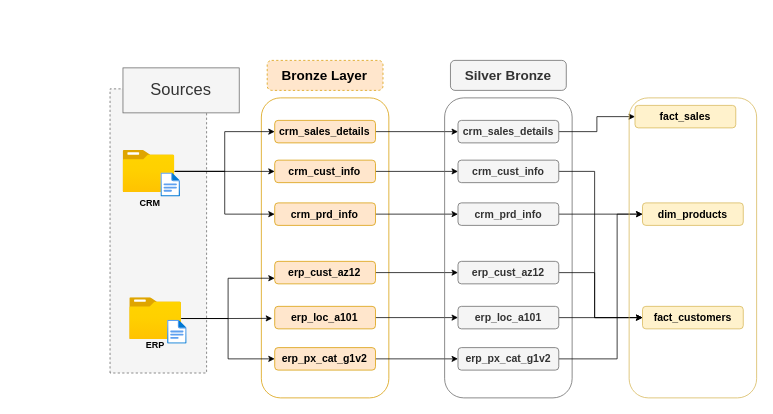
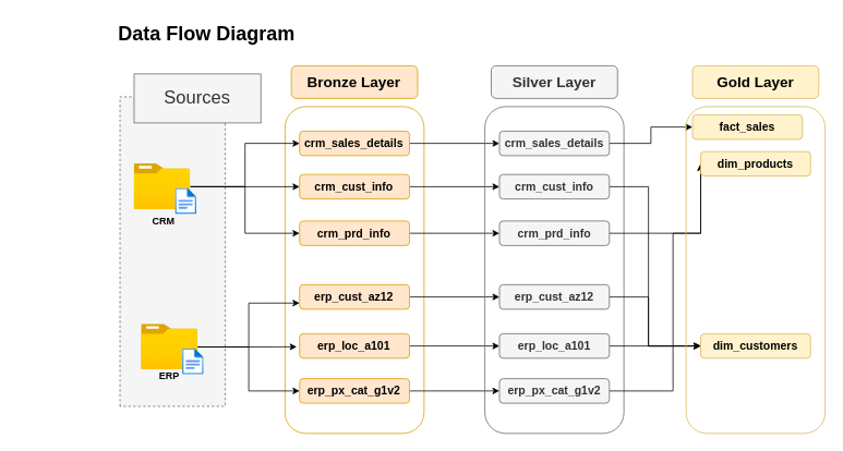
  <mxCell id="0" />
  <mxCell id="1" parent="0" />
  <mxCell id="2" value="" style="rounded=0;whiteSpace=wrap;html=1;rotation=-90;fillColor=#f5f5f5;dashed=1;fontColor=#333333;strokeColor=#666666;" parent="1" vertex="1"><mxGeometry x="20.81" y="243.04" width="378.87" height="128.75" as="geometry" /></mxCell>
  <mxCell id="3" value="&lt;font style=&quot;font-size: 22px;&quot;&gt;Sources&lt;/font&gt;" style="rounded=0;whiteSpace=wrap;html=1;strokeColor=#666666;fillColor=#f5f5f5;fontColor=#333333;" parent="1" vertex="1"><mxGeometry x="163.12" y="90" width="155" height="60" as="geometry" /></mxCell>
- <mxCell id="4" value="&lt;font style=&quot;font-size: 18px;&quot;&gt;Bronze Layer&lt;/font&gt;" style="rounded=1;whiteSpace=wrap;html=1;fillColor=#ffe6cc;strokeColor=#d79b00;fontStyle=1;dashed=1;" parent="1" vertex="1"><mxGeometry x="355.41" y="80" width="154.44" height="40" as="geometry" /></mxCell>
+ <mxCell id="4" value="&lt;font style=&quot;font-size: 18px;&quot;&gt;Bronze Layer&lt;/font&gt;" style="rounded=1;whiteSpace=wrap;html=1;fillColor=#ffe6cc;strokeColor=#d79b00;fontStyle=1" parent="1" vertex="1"><mxGeometry x="355.41" y="80" width="154.44" height="40" as="geometry" /></mxCell>
  <mxCell id="5" value="" style="rounded=1;whiteSpace=wrap;html=1;fillColor=none;strokeColor=#d79b00;" parent="1" vertex="1"><mxGeometry x="347.63" y="130" width="170" height="400" as="geometry" /></mxCell>
  <mxCell id="6" value="" style="group" parent="1" vertex="1" connectable="0"><mxGeometry x="163.12" y="200.04" width="76.5" height="79.96" as="geometry" /></mxCell>
  <mxCell id="7" value="" style="group" parent="6" vertex="1" connectable="0"><mxGeometry width="76.5" height="79.96" as="geometry" /></mxCell>
  <mxCell id="8" value="" style="image;aspect=fixed;html=1;points=[];align=center;fontSize=12;image=img/lib/azure2/general/Folder_Blank.svg;" parent="7" vertex="1"><mxGeometry width="69" height="56.0" as="geometry" /></mxCell>
  <mxCell id="9" value="" style="image;aspect=fixed;html=1;points=[];align=center;fontSize=12;image=img/lib/azure2/general/File.svg;" parent="7" vertex="1"><mxGeometry x="50.5" y="30" width="26" height="32.04" as="geometry" /></mxCell>
  <mxCell id="10" value="&lt;b&gt;CRM&lt;/b&gt;" style="rounded=0;whiteSpace=wrap;html=1;fillColor=none;strokeColor=none;" parent="7" vertex="1"><mxGeometry x="3" y="60" width="67" height="19.96" as="geometry" /></mxCell>
  <mxCell id="11" value="" style="group" parent="1" vertex="1" connectable="0"><mxGeometry x="171.99" y="396.21" width="76.5" height="77.96" as="geometry" /></mxCell>
  <mxCell id="12" value="&lt;b&gt;ERP&lt;/b&gt;" style="rounded=0;whiteSpace=wrap;html=1;fillColor=none;strokeColor=none;" parent="11" vertex="1"><mxGeometry x="2.5" y="50" width="65" height="27.96" as="geometry" /></mxCell>
  <mxCell id="13" value="" style="image;aspect=fixed;html=1;points=[];align=center;fontSize=12;image=img/lib/azure2/general/Folder_Blank.svg;" parent="11" vertex="1"><mxGeometry width="69" height="56.0" as="geometry" /></mxCell>
  <mxCell id="14" value="" style="image;aspect=fixed;html=1;points=[];align=center;fontSize=12;image=img/lib/azure2/general/File.svg;" parent="11" vertex="1"><mxGeometry x="50.5" y="30" width="26" height="32.04" as="geometry" /></mxCell>
  <mxCell id="15" style="edgeStyle=orthogonalEdgeStyle;rounded=0;orthogonalLoop=1;jettySize=auto;html=1;entryX=0;entryY=0.5;entryDx=0;entryDy=0;" parent="1" source="16" target="36" edge="1"><mxGeometry relative="1" as="geometry" /></mxCell>
  <mxCell id="16" value="&lt;font style=&quot;font-size: 14px;&quot;&gt;crm_sales_details&lt;/font&gt;" style="rounded=1;whiteSpace=wrap;html=1;fillColor=#ffe6cc;strokeColor=#d79b00;fontStyle=1" parent="1" vertex="1"><mxGeometry x="365.45" y="160" width="134.37" height="30" as="geometry" /></mxCell>
  <mxCell id="17" style="edgeStyle=orthogonalEdgeStyle;rounded=0;orthogonalLoop=1;jettySize=auto;html=1;entryX=0;entryY=0.5;entryDx=0;entryDy=0;" parent="1" source="18" target="38" edge="1"><mxGeometry relative="1" as="geometry" /></mxCell>
  <mxCell id="18" value="&lt;font style=&quot;font-size: 14px;&quot;&gt;crm_cust_info&lt;/font&gt;" style="rounded=1;whiteSpace=wrap;html=1;fillColor=#ffe6cc;strokeColor=#d79b00;fontStyle=1" parent="1" vertex="1"><mxGeometry x="365.45" y="213.04" width="134.37" height="30" as="geometry" /></mxCell>
  <mxCell id="19" style="edgeStyle=orthogonalEdgeStyle;rounded=0;orthogonalLoop=1;jettySize=auto;html=1;" parent="1" source="20" target="40" edge="1"><mxGeometry relative="1" as="geometry"><mxPoint x="542" y="285" as="targetPoint" /></mxGeometry></mxCell>
  <mxCell id="20" value="&lt;font style=&quot;font-size: 14px;&quot;&gt;crm_prd_info&lt;/font&gt;" style="rounded=1;whiteSpace=wrap;html=1;fillColor=#ffe6cc;strokeColor=#d79b00;fontStyle=1" parent="1" vertex="1"><mxGeometry x="365.45" y="270" width="134.37" height="30" as="geometry" /></mxCell>
  <mxCell id="21" style="edgeStyle=orthogonalEdgeStyle;rounded=0;orthogonalLoop=1;jettySize=auto;html=1;entryX=0;entryY=0.5;entryDx=0;entryDy=0;" parent="1" source="8" target="18" edge="1"><mxGeometry relative="1" as="geometry" /></mxCell>
  <mxCell id="22" style="edgeStyle=orthogonalEdgeStyle;rounded=0;orthogonalLoop=1;jettySize=auto;html=1;entryX=0;entryY=0.5;entryDx=0;entryDy=0;" parent="1" source="8" target="16" edge="1"><mxGeometry relative="1" as="geometry" /></mxCell>
  <mxCell id="23" style="edgeStyle=orthogonalEdgeStyle;rounded=0;orthogonalLoop=1;jettySize=auto;html=1;entryX=0;entryY=0.5;entryDx=0;entryDy=0;" parent="1" source="8" target="20" edge="1"><mxGeometry relative="1" as="geometry" /></mxCell>
  <mxCell id="24" style="edgeStyle=orthogonalEdgeStyle;rounded=0;orthogonalLoop=1;jettySize=auto;html=1;entryX=0;entryY=0.5;entryDx=0;entryDy=0;" parent="1" source="25" target="42" edge="1"><mxGeometry relative="1" as="geometry" /></mxCell>
  <mxCell id="25" value="&lt;font style=&quot;font-size: 14px;&quot;&gt;erp_cust_az12&lt;/font&gt;" style="rounded=1;whiteSpace=wrap;html=1;fillColor=#ffe6cc;strokeColor=#d79b00;fontStyle=1" parent="1" vertex="1"><mxGeometry x="365.45" y="347.96" width="134.37" height="30" as="geometry" /></mxCell>
  <mxCell id="26" style="edgeStyle=orthogonalEdgeStyle;rounded=0;orthogonalLoop=1;jettySize=auto;html=1;entryX=0;entryY=0.5;entryDx=0;entryDy=0;" parent="1" source="27" target="44" edge="1"><mxGeometry relative="1" as="geometry" /></mxCell>
  <mxCell id="27" value="&lt;font style=&quot;font-size: 14px;&quot;&gt;erp_loc_a101&lt;/font&gt;" style="rounded=1;whiteSpace=wrap;html=1;fillColor=#ffe6cc;strokeColor=#d79b00;fontStyle=1" parent="1" vertex="1"><mxGeometry x="365.45" y="407.96" width="134.37" height="30" as="geometry" /></mxCell>
  <mxCell id="28" style="edgeStyle=orthogonalEdgeStyle;rounded=0;orthogonalLoop=1;jettySize=auto;html=1;" parent="1" source="29" target="46" edge="1"><mxGeometry relative="1" as="geometry" /></mxCell>
  <mxCell id="29" value="&lt;font style=&quot;font-size: 14px;&quot;&gt;erp_px_cat_g1v2&lt;/font&gt;" style="rounded=1;whiteSpace=wrap;html=1;fillColor=#ffe6cc;strokeColor=#d79b00;fontStyle=1" parent="1" vertex="1"><mxGeometry x="365.45" y="462.98" width="134.37" height="30" as="geometry" /></mxCell>
  <mxCell id="30" style="edgeStyle=orthogonalEdgeStyle;rounded=0;orthogonalLoop=1;jettySize=auto;html=1;" parent="1" source="13" edge="1"><mxGeometry relative="1" as="geometry"><mxPoint x="362" y="424" as="targetPoint" /></mxGeometry></mxCell>
  <mxCell id="31" style="edgeStyle=orthogonalEdgeStyle;rounded=0;orthogonalLoop=1;jettySize=auto;html=1;entryX=0;entryY=0.75;entryDx=0;entryDy=0;" parent="1" source="13" target="25" edge="1"><mxGeometry relative="1" as="geometry" /></mxCell>
  <mxCell id="32" style="edgeStyle=orthogonalEdgeStyle;rounded=0;orthogonalLoop=1;jettySize=auto;html=1;entryX=0;entryY=0.5;entryDx=0;entryDy=0;" parent="1" source="13" target="29" edge="1"><mxGeometry relative="1" as="geometry" /></mxCell>
- <mxCell id="33" value="&lt;font style=&quot;font-size: 18px;&quot;&gt;Silver Bronze&lt;/font&gt;" style="rounded=1;whiteSpace=wrap;html=1;fillColor=#f5f5f5;strokeColor=#666666;fontStyle=1;fontColor=#333333;" parent="1" vertex="1"><mxGeometry x="599.78" y="80" width="154.44" height="40" as="geometry" /></mxCell>
+ <mxCell id="33" value="&lt;font style=&quot;font-size: 18px;&quot;&gt;Silver Layer&lt;/font&gt;" style="rounded=1;whiteSpace=wrap;html=1;fillColor=#f5f5f5;strokeColor=#666666;fontStyle=1;fontColor=#333333;" parent="1" vertex="1"><mxGeometry x="599.78" y="80" width="154.44" height="40" as="geometry" /></mxCell>
  <mxCell id="34" value="" style="rounded=1;whiteSpace=wrap;html=1;fillColor=none;strokeColor=#666666;fontColor=#333333;" parent="1" vertex="1"><mxGeometry x="592" y="130" width="170" height="400" as="geometry" /></mxCell>
  <mxCell id="35" style="edgeStyle=orthogonalEdgeStyle;rounded=0;orthogonalLoop=1;jettySize=auto;html=1;entryX=0;entryY=0.5;entryDx=0;entryDy=0;" edge="1" parent="1" source="36" target="51"><mxGeometry relative="1" as="geometry" /></mxCell>
  <mxCell id="36" value="&lt;font style=&quot;font-size: 14px;&quot;&gt;crm_sales_details&lt;/font&gt;" style="rounded=1;whiteSpace=wrap;html=1;fillColor=#f5f5f5;strokeColor=#666666;fontStyle=1;fontColor=#333333;" parent="1" vertex="1"><mxGeometry x="609.82" y="160" width="134.37" height="30" as="geometry" /></mxCell>
  <mxCell id="37" style="edgeStyle=orthogonalEdgeStyle;rounded=0;orthogonalLoop=1;jettySize=auto;html=1;entryX=0;entryY=0.5;entryDx=0;entryDy=0;" edge="1" parent="1" source="38" target="49"><mxGeometry relative="1" as="geometry"><Array as="points"><mxPoint x="792" y="228" /><mxPoint x="792" y="423" /></Array></mxGeometry></mxCell>
  <mxCell id="38" value="&lt;font style=&quot;font-size: 14px;&quot;&gt;crm_cust_info&lt;/font&gt;" style="rounded=1;whiteSpace=wrap;html=1;fillColor=#f5f5f5;strokeColor=#666666;fontStyle=1;fontColor=#333333;" parent="1" vertex="1"><mxGeometry x="609.82" y="213.04" width="134.37" height="30" as="geometry" /></mxCell>
  <mxCell id="39" style="edgeStyle=orthogonalEdgeStyle;rounded=0;orthogonalLoop=1;jettySize=auto;html=1;entryX=0;entryY=0.5;entryDx=0;entryDy=0;" edge="1" parent="1" source="40" target="50"><mxGeometry relative="1" as="geometry"><Array as="points"><mxPoint x="822" y="285" /><mxPoint x="822" y="285" /></Array></mxGeometry></mxCell>
  <mxCell id="40" value="&lt;font style=&quot;font-size: 14px;&quot;&gt;crm_prd_info&lt;/font&gt;" style="rounded=1;whiteSpace=wrap;html=1;fillColor=#f5f5f5;strokeColor=#666666;fontStyle=1;fontColor=#333333;" parent="1" vertex="1"><mxGeometry x="609.82" y="270" width="134.37" height="30" as="geometry" /></mxCell>
  <mxCell id="41" style="edgeStyle=orthogonalEdgeStyle;rounded=0;orthogonalLoop=1;jettySize=auto;html=1;entryX=0;entryY=0.5;entryDx=0;entryDy=0;" edge="1" parent="1" source="42" target="49"><mxGeometry relative="1" as="geometry"><Array as="points"><mxPoint x="792" y="363" /><mxPoint x="792" y="423" /></Array></mxGeometry></mxCell>
  <mxCell id="42" value="&lt;font style=&quot;font-size: 14px;&quot;&gt;erp_cust_az12&lt;/font&gt;" style="rounded=1;whiteSpace=wrap;html=1;fillColor=#f5f5f5;strokeColor=#666666;fontStyle=1;fontColor=#333333;" parent="1" vertex="1"><mxGeometry x="609.82" y="347.96" width="134.37" height="30" as="geometry" /></mxCell>
  <mxCell id="43" style="edgeStyle=orthogonalEdgeStyle;rounded=0;orthogonalLoop=1;jettySize=auto;html=1;entryX=0;entryY=0.5;entryDx=0;entryDy=0;" edge="1" parent="1" source="44" target="49"><mxGeometry relative="1" as="geometry"><Array as="points"><mxPoint x="822" y="423" /><mxPoint x="822" y="423" /></Array></mxGeometry></mxCell>
  <mxCell id="44" value="&lt;font style=&quot;font-size: 14px;&quot;&gt;erp_loc_a101&lt;/font&gt;" style="rounded=1;whiteSpace=wrap;html=1;fillColor=#f5f5f5;strokeColor=#666666;fontStyle=1;fontColor=#333333;" parent="1" vertex="1"><mxGeometry x="609.82" y="407.96" width="134.37" height="30" as="geometry" /></mxCell>
  <mxCell id="45" style="edgeStyle=orthogonalEdgeStyle;rounded=0;orthogonalLoop=1;jettySize=auto;html=1;entryX=0;entryY=0.5;entryDx=0;entryDy=0;" edge="1" parent="1" source="46" target="50"><mxGeometry relative="1" as="geometry"><Array as="points"><mxPoint x="822" y="478" /><mxPoint x="822" y="285" /></Array></mxGeometry></mxCell>
  <mxCell id="46" value="&lt;font style=&quot;font-size: 14px;&quot;&gt;erp_px_cat_g1v2&lt;/font&gt;" style="rounded=1;whiteSpace=wrap;html=1;fillColor=#f5f5f5;strokeColor=#666666;fontStyle=1;fontColor=#333333;" parent="1" vertex="1"><mxGeometry x="609.82" y="462.98" width="134.37" height="30" as="geometry" /></mxCell>
+ <mxCell id="47" value="&lt;font style=&quot;font-size: 18px;&quot;&gt;Gold Layer&lt;/font&gt;" style="rounded=1;whiteSpace=wrap;html=1;fillColor=#fff2cc;strokeColor=#d6b656;fontStyle=1" parent="1" vertex="1"><mxGeometry x="845.78" y="80" width="154.44" height="40" as="geometry" /></mxCell>
  <mxCell id="48" value="" style="rounded=1;whiteSpace=wrap;html=1;fillColor=none;strokeColor=#d6b656;" parent="1" vertex="1"><mxGeometry x="838" y="130" width="170" height="400" as="geometry" /></mxCell>
- <mxCell id="49" value="&lt;font style=&quot;font-size: 14px;&quot;&gt;fact_customers&lt;/font&gt;" style="rounded=1;whiteSpace=wrap;html=1;fillColor=#fff2cc;strokeColor=#d6b656;fontStyle=1" parent="1" vertex="1"><mxGeometry x="855.82" y="407.96" width="134.37" height="30" as="geometry" /></mxCell>
- <mxCell id="50" value="&lt;font style=&quot;font-size: 14px;&quot;&gt;dim_products&lt;/font&gt;" style="rounded=1;whiteSpace=wrap;html=1;fillColor=#fff2cc;strokeColor=#d6b656;fontStyle=1" parent="1" vertex="1"><mxGeometry x="855.82" y="270" width="134.37" height="30" as="geometry" /></mxCell>
+ <mxCell id="49" value="&lt;font style=&quot;font-size: 14px;&quot;&gt;dim_customers&lt;/font&gt;" style="rounded=1;whiteSpace=wrap;html=1;fillColor=#fff2cc;strokeColor=#d6b656;fontStyle=1" parent="1" vertex="1"><mxGeometry x="855.82" y="407.96" width="134.37" height="30" as="geometry" /></mxCell>
+ <mxCell id="50" value="&lt;font style=&quot;font-size: 14px;&quot;&gt;dim_products&lt;/font&gt;" style="rounded=1;whiteSpace=wrap;html=1;fillColor=#fff2cc;strokeColor=#d6b656;fontStyle=1" parent="1" vertex="1"><mxGeometry x="855.82" y="185" width="134.37" height="30" as="geometry" /></mxCell>
  <mxCell id="51" value="&lt;font style=&quot;font-size: 14px;&quot;&gt;fact_sales&lt;/font&gt;" style="rounded=1;whiteSpace=wrap;html=1;fillColor=#fff2cc;strokeColor=#d6b656;fontStyle=1" parent="1" vertex="1"><mxGeometry x="845.82" y="140" width="134.37" height="30" as="geometry" /></mxCell>
+ <mxCell id="52" value="&lt;h1 style=&quot;margin-top: 0px;&quot;&gt;Data Flow Diagram&lt;/h1&gt;" style="text;html=1;whiteSpace=wrap;overflow=hidden;rounded=0;" vertex="1" parent="1"><mxGeometry x="142" y="20" width="230" height="50" as="geometry" /></mxCell>
